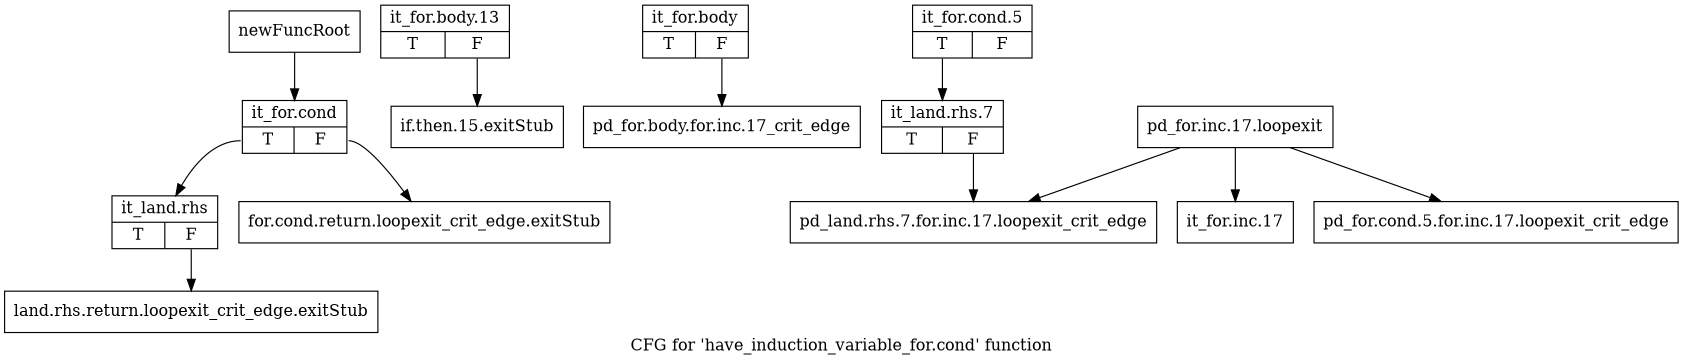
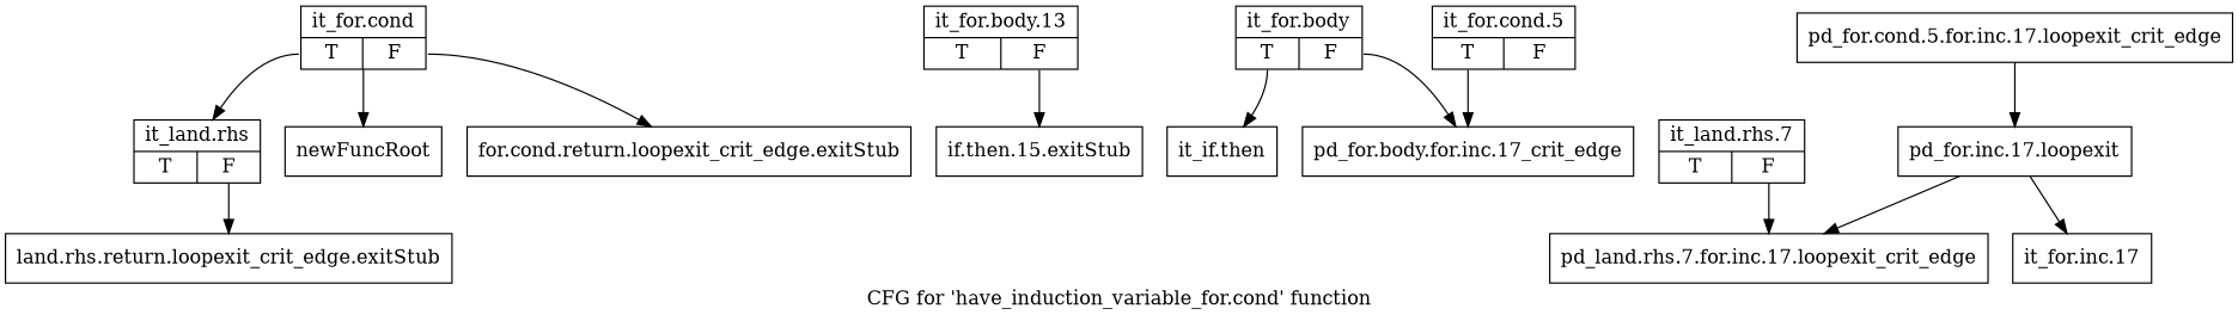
  digraph {
    label="CFG for 'have_induction_variable_for.cond' function"
    node [shape=record]
    edge [tailport=s1]
    n1 [label="{newFuncRoot}"]
    n2 [label="{it_for.cond|{<s0>T|<s1>F}}"]
    n3 [label="{for.cond.return.loopexit_crit_edge.exitStub}"]
    n4 [label="{it_land.rhs|{<s0>T|<s1>F}}"]
    n5 [label="{land.rhs.return.loopexit_crit_edge.exitStub}"]
    n6 [label="{if.then.15.exitStub}"]
    n7 [label="{it_for.body|{<s0>T|<s1>F}}"]
+   n8 [label="{it_if.then}"]
    n9 [label="{pd_for.body.for.inc.17_crit_edge}"]
    n10 [label="{it_for.cond.5|{<s0>T|<s1>F}}"]
    n11 [label="{it_land.rhs.7|{<s0>T|<s1>F}}"]
    n12 [label="{it_for.inc.17}"]
    n13 [label="{pd_land.rhs.7.for.inc.17.loopexit_crit_edge}"]
    n14 [label="{pd_for.cond.5.for.inc.17.loopexit_crit_edge}"]
    n15 [label="{pd_for.inc.17.loopexit}"]
    n16 [label="{it_for.body.13|{<s0>T|<s1>F}}"]
-   n1 -> n2 [tailport=""]
+   n2 -> n1 [tailport=""]
    n2 -> n3
    n2 -> n4 [tailport=s0]
    n4 -> n5
+   n7 -> n8 [tailport=s0]
    n7 -> n9
-   n10 -> n11 [tailport=s0]
+   n10 -> n9 [tailport=s0]
    n11 -> n13
-   n15 -> n14 [tailport=""]
+   n14 -> n15 [tailport=""]
    n15 -> n12 [tailport=""]
    n15 -> n13 [tailport=""]
    n16 -> n6
  }
